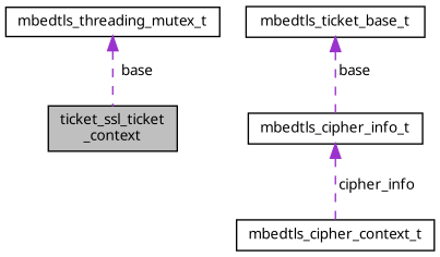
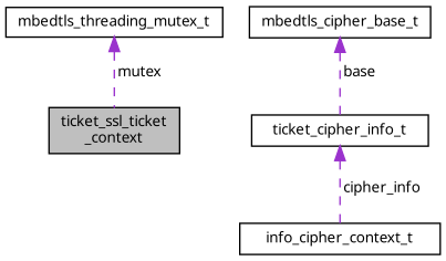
  digraph {
    fontname="Noto Sans"
    node [color=black fillcolor=white fontname="Noto Sans" fontsize=10 shape=record style=filled]
    edge [color=darkorchid3 dir=back fontname="Noto Sans" fontsize=10 labelfontname=Helvetica labelfontsize=10 style=dashed]
    n1 [fillcolor=grey75 fontcolor=black height=0.2 label="ticket_ssl_ticket\l_context" width=0.4]
    n2 [height=0.2 label=mbedtls_threading_mutex_t width=0.4]
-   n3 [height=0.2 label=mbedtls_cipher_context_t width=0.4]
-   n4 [height=0.2 label=mbedtls_cipher_info_t width=0.4]
-   n5 [height=0.2 label=mbedtls_ticket_base_t width=0.4]
-   n2 -> n1 [label=" base"]
+   n3 [height=0.2 label=info_cipher_context_t width=0.4]
+   n4 [height=0.2 label=ticket_cipher_info_t width=0.4]
+   n5 [height=0.2 label=mbedtls_cipher_base_t width=0.4]
+   n2 -> n1 [label=" mutex"]
    n4 -> n3 [label=" cipher_info"]
    n5 -> n4 [label=" base"]
  }
